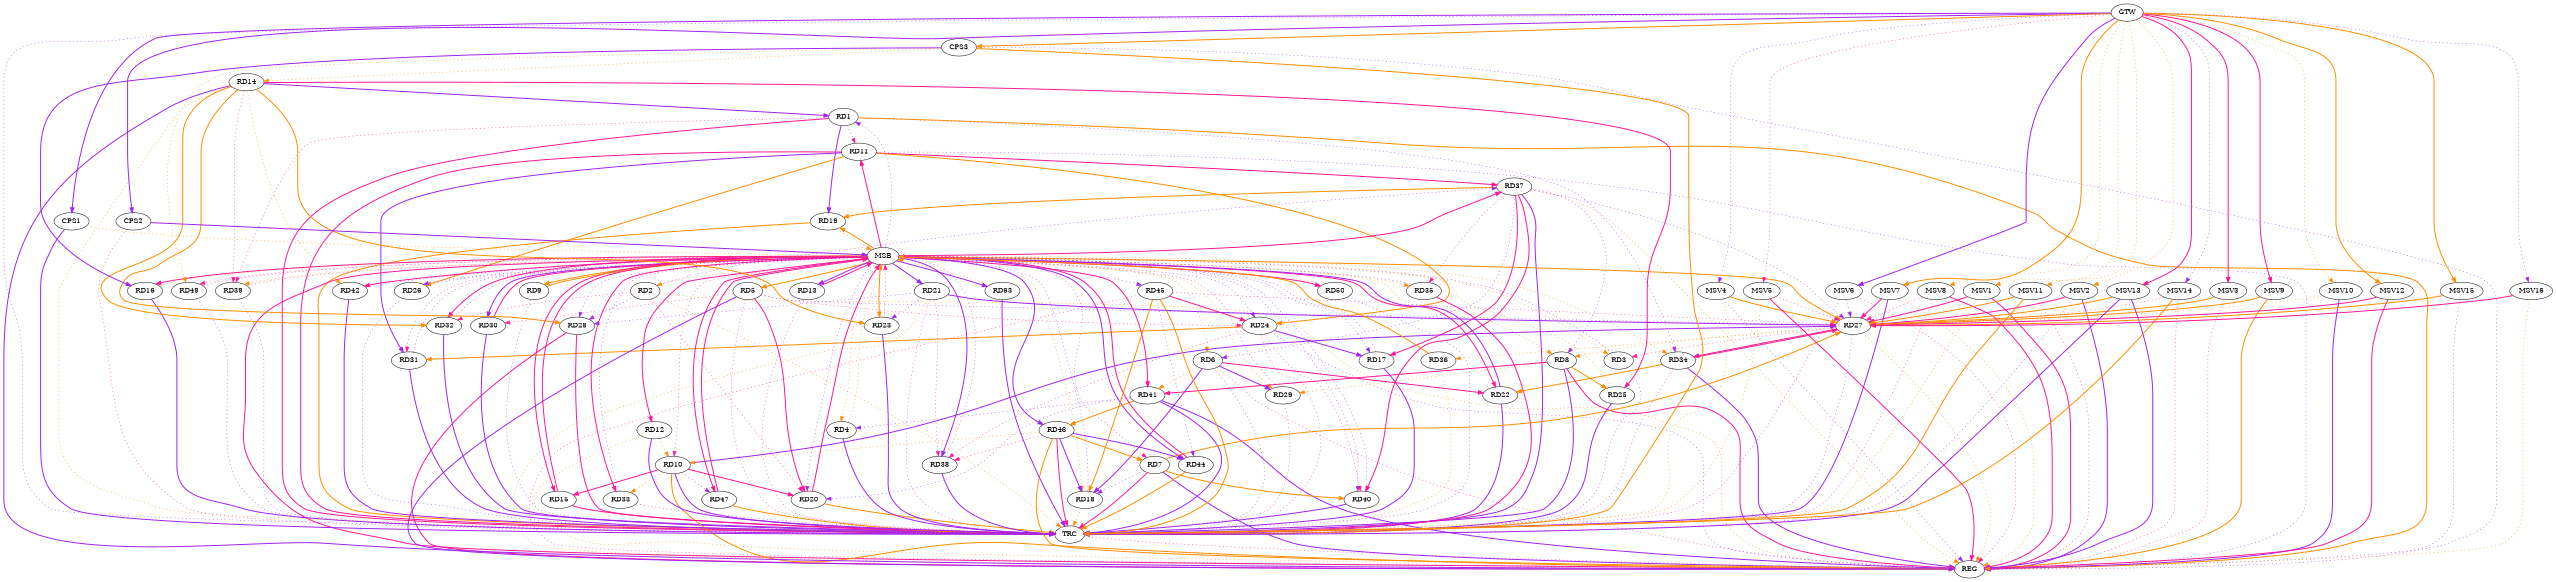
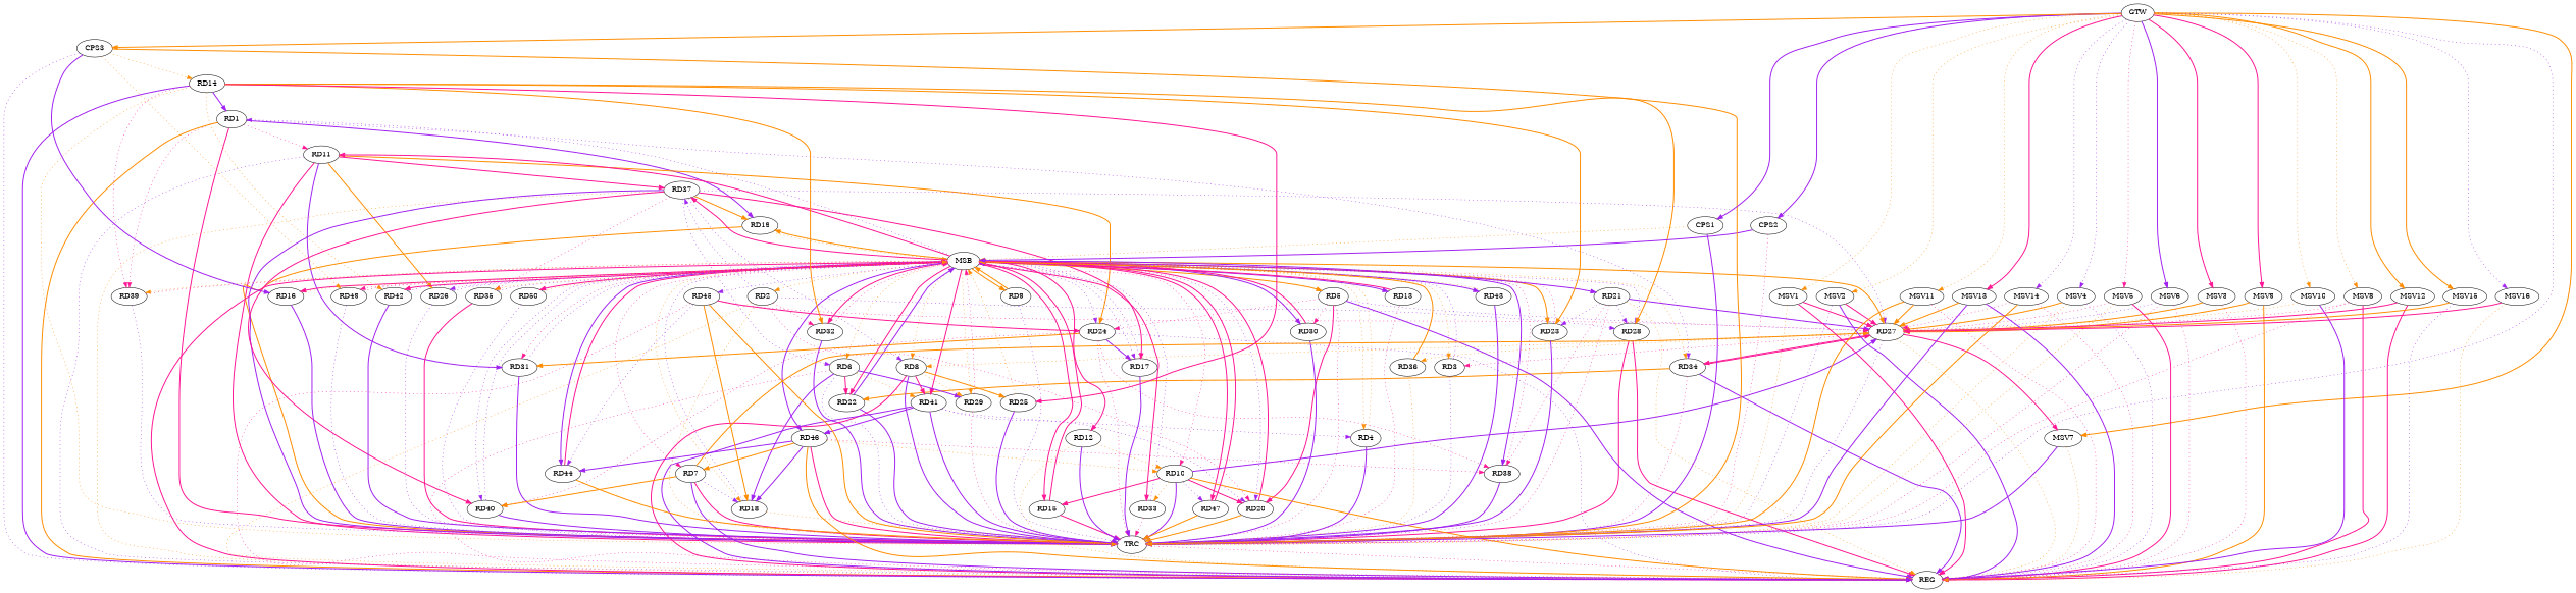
  strict digraph {
    edge [color=purple style=bold]
    n1 [label=RD1]
    n2 [label=RD11]
    n3 [label=RD19]
    n4 [label=RD34]
    n5 [label=RD39]
    n6 [label=REG]
    n7 [label=TRC]
    n8 [label=RD37]
    n9 [label=RD24]
    n10 [label=RD26]
    n11 [label=RD31]
    n12 [label=MSB]
    n13 [label=RD27]
    n14 [label=RD22]
    n15 [label=RD2]
    n16 [label=RD20]
    n17 [label=RD28]
    n18 [label=RD32]
    n19 [label=RD6]
    n20 [label=RD40]
    n21 [label=RD8]
    n22 [label=RD17]
    n23 [label=RD35]
    n24 [label=RD3]
    n25 [label=RD4]
    n26 [label=RD5]
    n27 [label=RD30]
    n28 [label=RD18]
    n29 [label=RD29]
    n30 [label=RD41]
    n31 [label=RD7]
    n32 [label=RD9]
    n33 [label=RD10]
    n34 [label=RD15]
    n35 [label=RD33]
    n36 [label=RD47]
    n37 [label=RD12]
    n38 [label=RD13]
    n39 [label=RD23]
    n40 [label=RD42]
    n41 [label=RD16]
    n42 [label=RD21]
    n43 [label=RD38]
    n44 [label=RD46]
-   n45 [label=RD63]
+   n45 [label=RD43]
    n46 [label=RD44]
    n47 [label=RD45]
    n48 [label=RD49]
    n49 [label=RD50]
    n50 [label=RD36]
    n51 [label=RD25]
    n52 [label=RD14]
    n53 [label=CPS1]
    n54 [label=CPS2]
    n55 [label=CPS3]
    n56 [label=GTW]
    n57 [label=MSV1]
    n58 [label=MSV2]
    n59 [label=MSV3]
    n60 [label=MSV4]
    n61 [label=MSV5]
    n62 [label=MSV6]
    n63 [label=MSV7]
    n64 [label=MSV8]
    n65 [label=MSV9]
    n66 [label=MSV10]
    n67 [label=MSV11]
    n68 [label=MSV12]
    n69 [label=MSV13]
    n70 [label=MSV14]
    n71 [label=MSV15]
    n72 [label=MSV16]
    n1 -> n2 [color=deeppink style=dotted]
    n1 -> n3
    n1 -> n4 [style=dotted]
    n1 -> n5 [color=deeppink style=dotted]
    n1 -> n6 [color=darkorange]
    n1 -> n7 [color=deeppink]
    n2 -> n6 [style=dotted]
    n2 -> n7 [color=deeppink]
    n2 -> n8 [color=deeppink]
    n2 -> n9 [color=darkorange]
    n2 -> n10 [color=darkorange]
    n2 -> n11
    n3 -> n7 [color=darkorange]
    n3 -> n12 [color=darkorange style=dotted]
    n4 -> n6
    n4 -> n7 [color=deeppink style=dotted]
    n4 -> n13 [color=deeppink]
    n4 -> n14 [color=darkorange]
    n5 -> n7 [style=dotted]
    n5 -> n12 [color=deeppink style=dotted]
    n7 -> n6 [color=deeppink style=dotted]
    n8 -> n3 [color=darkorange]
    n8 -> n6 [color=darkorange style=dotted]
    n8 -> n7
    n8 -> n13 [style=dotted]
    n8 -> n19 [style=dotted]
    n8 -> n20 [color=deeppink]
    n8 -> n21 [style=dotted]
    n8 -> n22 [color=deeppink]
    n8 -> n23 [color=deeppink style=dotted]
    n9 -> n6 [style=dotted]
    n9 -> n7 [color=deeppink style=dotted]
    n9 -> n11 [color=darkorange]
    n9 -> n20 [color=deeppink style=dotted]
    n9 -> n22
    n9 -> n43 [color=deeppink style=dotted]
    n10 -> n7 [style=dotted]
    n10 -> n12 [style=dotted]
    n11 -> n7
    n11 -> n12 [style=dotted]
    n12 -> n1 [style=dotted]
    n12 -> n2 [color=deeppink]
    n12 -> n3 [color=darkorange]
    n12 -> n4 [color=darkorange style=dotted]
    n12 -> n5 [color=darkorange style=dotted]
    n12 -> n6 [color=deeppink]
    n12 -> n8 [color=deeppink]
    n12 -> n9 [style=dotted]
    n12 -> n10 [style=dotted]
    n12 -> n11 [color=deeppink style=dotted]
    n12 -> n13 [color=darkorange]
    n12 -> n14 [color=deeppink]
    n12 -> n15 [color=darkorange style=dotted]
    n12 -> n16 [style=dotted]
    n12 -> n17 [style=dotted]
    n12 -> n18 [color=deeppink]
    n12 -> n19 [color=darkorange style=dotted]
    n12 -> n20 [style=dotted]
    n12 -> n21 [color=darkorange style=dotted]
    n12 -> n22 [style=dotted]
    n12 -> n23 [color=darkorange style=dotted]
    n12 -> n24 [color=darkorange style=dotted]
    n12 -> n25 [color=darkorange style=dotted]
    n12 -> n26 [color=darkorange]
    n12 -> n27
    n12 -> n28 [color=darkorange style=dotted]
    n12 -> n29 [color=darkorange style=dotted]
    n12 -> n30 [color=deeppink]
    n12 -> n31 [color=deeppink style=dotted]
    n12 -> n32 [color=darkorange]
    n12 -> n33 [color=deeppink style=dotted]
    n12 -> n34 [color=deeppink]
    n12 -> n35 [color=deeppink]
    n12 -> n36 [color=deeppink]
    n12 -> n37 [color=deeppink]
    n12 -> n38
    n12 -> n39 [color=darkorange]
    n12 -> n40 [color=deeppink]
    n12 -> n41 [color=deeppink]
    n12 -> n42
    n12 -> n43
    n12 -> n44
    n12 -> n45
    n12 -> n46
    n12 -> n47 [style=dotted]
    n12 -> n48 [color=deeppink style=dotted]
    n12 -> n49 [color=deeppink]
    n13 -> n4 [color=deeppink]
    n13 -> n6 [color=darkorange style=dotted]
    n13 -> n7 [style=dotted]
    n13 -> n21 [color=darkorange style=dotted]
    n13 -> n24 [color=deeppink style=dotted]
    n13 -> n50 [color=darkorange style=dotted]
    n14 -> n7
    n14 -> n12
    n15 -> n6 [color=darkorange style=dotted]
    n15 -> n7 [color=darkorange style=dotted]
    n15 -> n8 [style=dotted]
    n15 -> n16 [color=deeppink style=dotted]
    n15 -> n17 [style=dotted]
    n15 -> n18 [color=deeppink style=dotted]
    n16 -> n7 [color=darkorange]
    n16 -> n12 [color=deeppink]
    n17 -> n6 [color=deeppink]
    n17 -> n7 [color=deeppink]
    n18 -> n7
    n18 -> n12 [color=deeppink style=dotted]
    n19 -> n6 [color=deeppink style=dotted]
    n19 -> n7 [style=dotted]
    n19 -> n14 [color=deeppink]
    n19 -> n28
    n19 -> n29
    n19 -> n30 [color=darkorange style=dotted]
    n20 -> n7
    n20 -> n12 [style=dotted]
    n21 -> n6 [color=deeppink]
    n21 -> n7
    n21 -> n29 [color=darkorange style=dotted]
    n21 -> n30 [color=deeppink]
    n21 -> n51 [color=darkorange]
    n22 -> n7
    n22 -> n12 [style=dotted]
    n23 -> n7 [color=deeppink]
    n23 -> n12 [style=dotted]
    n24 -> n7 [style=dotted]
    n24 -> n12 [style=dotted]
    n25 -> n7
    n25 -> n12 [color=darkorange style=dotted]
    n26 -> n6
    n26 -> n7 [color=deeppink style=dotted]
    n26 -> n9 [color=deeppink style=dotted]
    n26 -> n13 [style=dotted]
    n26 -> n16 [color=deeppink]
    n26 -> n27 [color=deeppink style=dotted]
    n27 -> n7
    n27 -> n12 [color=deeppink]
    n28 -> n7 [color=darkorange style=dotted]
    n28 -> n12 [style=dotted]
    n29 -> n7 [color=deeppink style=dotted]
    n29 -> n12 [color=deeppink style=dotted]
    n30 -> n6
    n30 -> n7
    n30 -> n16 [style=dotted]
    n30 -> n25 [style=dotted]
-   n30 -> n44 [color=darkorange]
+   n30 -> n44
    n31 -> n6
    n31 -> n7 [color=deeppink]
    n31 -> n13 [color=darkorange]
    n31 -> n20 [color=darkorange]
    n31 -> n28 [style=dotted]
    n32 -> n7 [style=dotted]
    n32 -> n12 [color=darkorange]
    n33 -> n6 [color=darkorange]
    n33 -> n7
    n33 -> n13
    n33 -> n16 [color=deeppink]
    n33 -> n34 [color=deeppink]
    n33 -> n35 [color=darkorange style=dotted]
    n33 -> n36 [style=dotted]
    n34 -> n7 [color=deeppink]
    n34 -> n12 [color=deeppink]
    n35 -> n7 [color=deeppink style=dotted]
    n35 -> n12 [style=dotted]
    n36 -> n7 [color=darkorange]
    n36 -> n12 [color=deeppink]
    n37 -> n6 [color=darkorange style=dotted]
    n37 -> n7
    n37 -> n33 [color=darkorange style=dotted]
    n38 -> n7 [color=deeppink style=dotted]
    n38 -> n12 [color=deeppink]
    n39 -> n7
    n39 -> n12 [color=deeppink style=dotted]
    n40 -> n7
    n40 -> n12 [style=dotted]
    n41 -> n7
    n41 -> n12 [color=darkorange style=dotted]
    n42 -> n6 [color=darkorange style=dotted]
    n42 -> n7 [color=deeppink style=dotted]
    n42 -> n13
    n42 -> n17 [style=dotted]
    n42 -> n39 [style=dotted]
    n42 -> n43 [color=deeppink style=dotted]
    n43 -> n7
    n43 -> n12 [color=deeppink style=dotted]
    n44 -> n6 [color=darkorange]
    n44 -> n7 [color=deeppink]
    n44 -> n28
    n44 -> n31 [color=darkorange]
    n44 -> n33 [color=darkorange style=dotted]
    n44 -> n43 [color=deeppink style=dotted]
    n44 -> n46
    n45 -> n7
    n45 -> n12 [color=darkorange style=dotted]
    n46 -> n7 [color=darkorange]
    n46 -> n12 [color=deeppink]
    n47 -> n6 [color=deeppink style=dotted]
    n47 -> n7 [color=darkorange]
    n47 -> n9 [color=deeppink]
    n47 -> n13 [color=deeppink style=dotted]
    n47 -> n28 [color=darkorange]
    n47 -> n46 [style=dotted]
    n48 -> n7 [style=dotted]
    n48 -> n12 [color=deeppink style=dotted]
    n49 -> n7 [style=dotted]
    n49 -> n12 [color=darkorange style=dotted]
    n50 -> n7 [color=darkorange style=dotted]
    n50 -> n12 [color=darkorange]
    n51 -> n7
    n51 -> n12 [color=darkorange style=dotted]
    n52 -> n1
    n52 -> n5 [color=deeppink style=dotted]
    n52 -> n6
    n52 -> n7 [color=darkorange style=dotted]
    n52 -> n17 [color=darkorange]
    n52 -> n18 [color=darkorange]
    n52 -> n39 [color=darkorange]
    n52 -> n40 [color=darkorange style=dotted]
    n52 -> n51 [color=deeppink]
    n53 -> n7
    n53 -> n12 [color=darkorange style=dotted]
    n54 -> n7 [color=deeppink style=dotted]
    n54 -> n12
    n55 -> n6 [style=dotted]
    n55 -> n7 [color=darkorange]
    n55 -> n41
    n55 -> n48 [color=darkorange style=dotted]
    n55 -> n52 [color=darkorange style=dotted]
    n56 -> n7 [style=dotted]
    n56 -> n53
    n56 -> n54
    n56 -> n55 [color=darkorange]
    n56 -> n57 [color=darkorange style=dotted]
    n56 -> n58 [color=darkorange style=dotted]
    n56 -> n59 [color=deeppink]
    n56 -> n60 [style=dotted]
    n56 -> n61 [color=deeppink style=dotted]
    n56 -> n62
    n56 -> n63 [color=darkorange]
    n56 -> n64 [color=darkorange style=dotted]
    n56 -> n65 [color=deeppink]
    n56 -> n66 [color=darkorange style=dotted]
    n56 -> n67 [color=darkorange style=dotted]
    n56 -> n68 [color=darkorange]
    n56 -> n69 [color=deeppink]
    n56 -> n70 [style=dotted]
    n56 -> n71 [color=darkorange]
    n56 -> n72 [style=dotted]
    n57 -> n6 [color=deeppink]
    n57 -> n7 [color=darkorange style=dotted]
    n57 -> n13 [color=deeppink]
    n58 -> n6
    n58 -> n7 [style=dotted]
    n58 -> n13 [color=deeppink]
    n59 -> n6 [color=deeppink style=dotted]
    n59 -> n13 [color=darkorange]
    n60 -> n6 [style=dotted]
    n60 -> n7 [color=darkorange style=dotted]
    n60 -> n13 [color=darkorange]
    n61 -> n6 [color=deeppink]
    n61 -> n7 [color=darkorange style=dotted]
    n61 -> n13 [color=deeppink style=dotted]
    n62 -> n6 [color=deeppink style=dotted]
    n62 -> n7 [color=deeppink style=dotted]
    n62 -> n13 [style=dotted]
    n63 -> n6 [color=darkorange style=dotted]
    n63 -> n7
-   n63 -> n13 [color=deeppink]
+   n13 -> n63 [color=deeppink]
    n64 -> n6 [color=deeppink]
    n64 -> n7 [color=deeppink style=dotted]
    n64 -> n13 [color=deeppink style=dotted]
    n65 -> n6 [color=darkorange]
    n65 -> n13 [color=darkorange]
    n66 -> n6
    n66 -> n13 [color=darkorange style=dotted]
    n67 -> n6 [color=deeppink style=dotted]
    n67 -> n7 [color=darkorange]
    n67 -> n13 [color=darkorange]
    n68 -> n6 [color=deeppink]
    n68 -> n13 [color=deeppink]
    n69 -> n6
    n69 -> n7
    n69 -> n13 [color=darkorange]
    n70 -> n6 [color=deeppink style=dotted]
    n70 -> n7 [color=darkorange]
    n70 -> n13 [color=deeppink style=dotted]
    n71 -> n6 [style=dotted]
    n71 -> n13 [color=darkorange]
    n72 -> n6 [color=darkorange style=dotted]
    n72 -> n13 [color=deeppink]
  }
